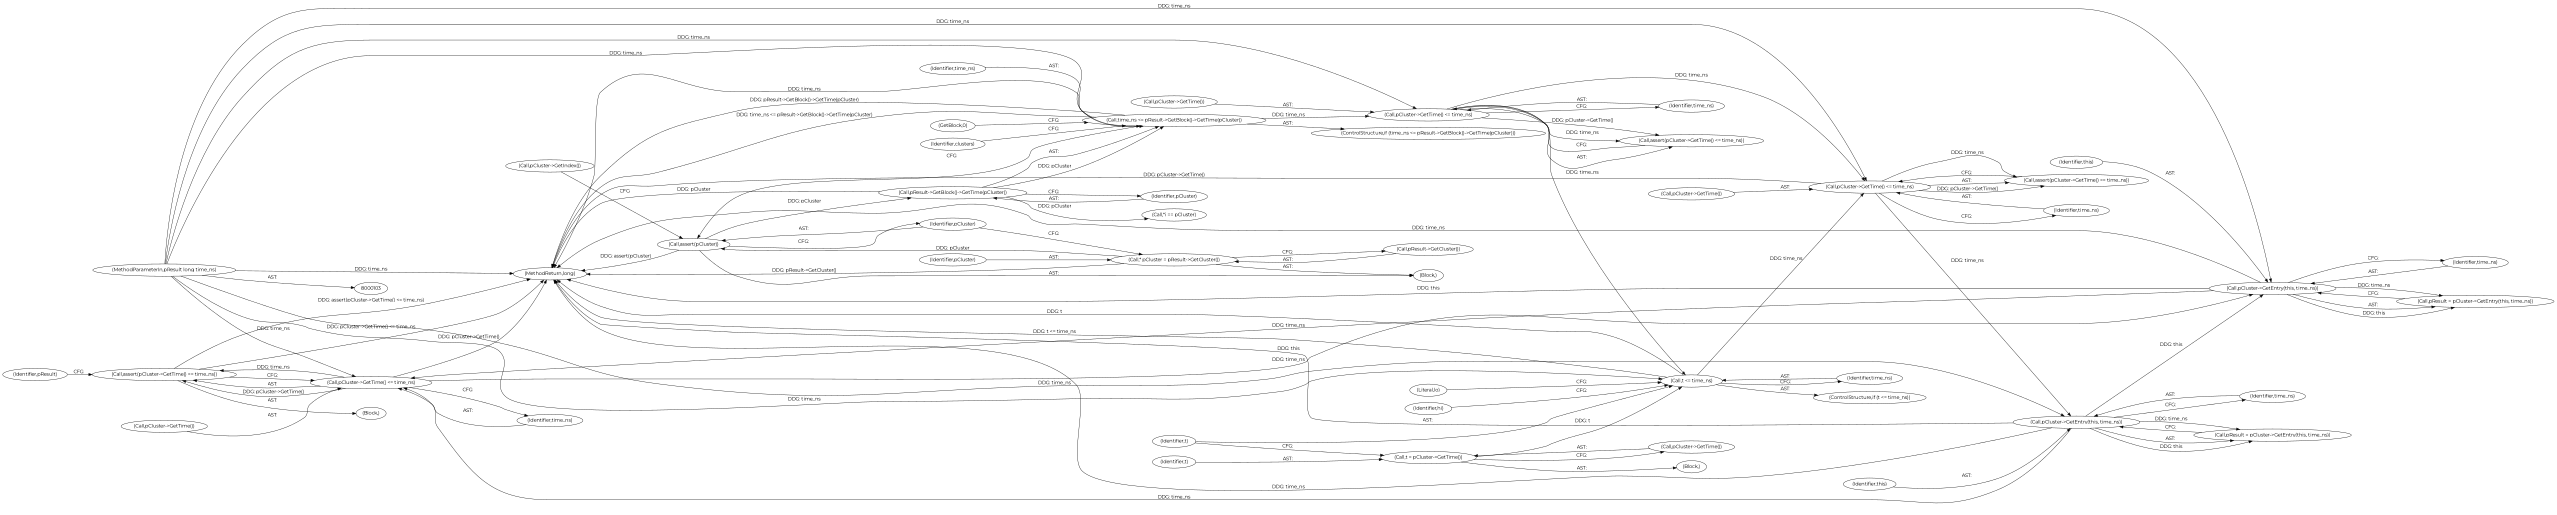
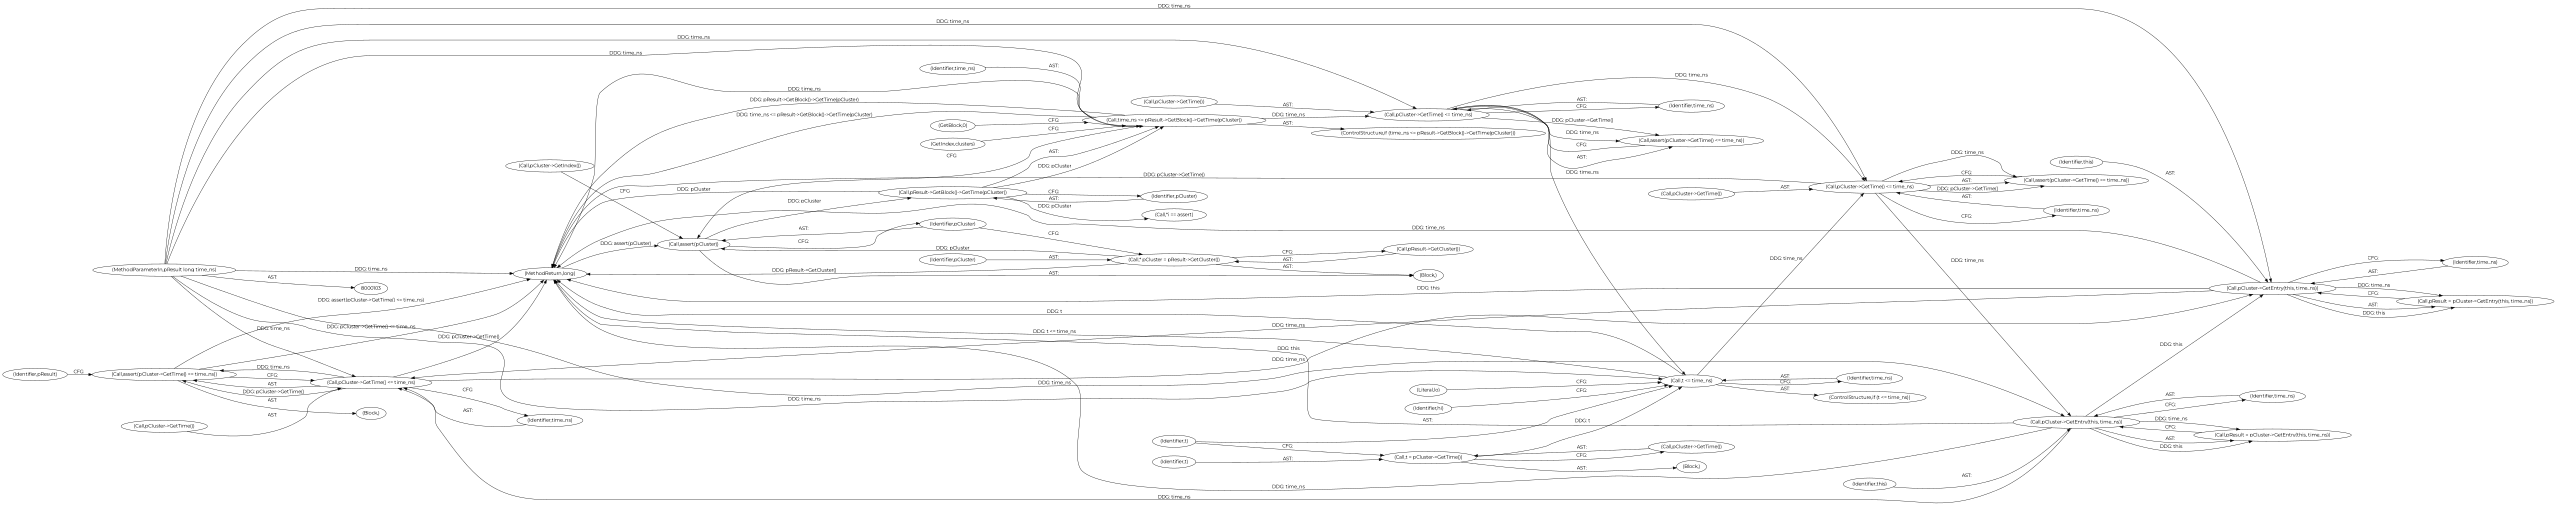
  digraph {
    fontname=Montserrat
    rankdir=LR
    node [fontname=Montserrat]
    edge [fontname=Montserrat]
    n1 [label="(Call,assert(pCluster->GetTime() <= time_ns))"]
    n2 [label="(Call,pCluster->GetTime() <= time_ns)"]
    n3 [label="(MethodReturn,long)"]
    n4 [label="(Block,)"]
    n5 [label="(Call,pCluster->GetEntry(this, time_ns))"]
    n6 [label="(Identifier,time_ns)"]
    n7 [label="(Identifier,time_ns)"]
    n8 [label="(Call,pResult = pCluster->GetEntry(this, time_ns))"]
    n9 [label="(Call,pCluster->GetEntry(this, time_ns))"]
    n10 [label="(Call,pResult = pCluster->GetEntry(this, time_ns))"]
    n11 [label="(Identifier,time_ns)"]
    n12 [label="(Call,pCluster->GetTime() <= time_ns)"]
    n13 [label="(Identifier,time_ns)"]
    n14 [label="(Call,assert(pCluster->GetTime() <= time_ns))"]
    n15 [label="(Call,t <= time_ns)"]
    n16 [label="(ControlStructure,if (t <= time_ns))"]
    n17 [label="(Identifier,time_ns)"]
    n18 [label="(Call,t = pCluster->GetTime())"]
    n19 [label="(Block,)"]
    n20 [label="(Call,pCluster->GetTime())"]
    n21 [label="(Call,pCluster->GetTime() <= time_ns)"]
    n22 [label="(Identifier,time_ns)"]
    n23 [label="(Call,assert(pCluster->GetTime() <= time_ns))"]
    n24 [label="(Call,time_ns <= pResult->GetBlock()->GetTime(pCluster))"]
    n25 [label="(ControlStructure,if (time_ns <= pResult->GetBlock()->GetTime(pCluster)))"]
    n26 [label="(Call,assert(pCluster))"]
    n27 [label="(Call,pResult->GetBlock()->GetTime(pCluster))"]
-   n28 [label="(Call,*i == pCluster)"]
+   n28 [label="(Call,*i == assert)"]
    n29 [label="(Identifier,pCluster)"]
    n30 [label="(MethodParameterIn,pResult long time_ns)"]
    n31 [label=8000103]
    n32 [label="(Identifier,pCluster)"]
    n33 [label="(Block,)"]
    n34 [label="(Call,* pCluster = pResult->GetCluster())"]
    n35 [label="(Call,pResult->GetCluster())"]
    n36 [label="(Identifier,time_ns)"]
    n37 [label="(Identifier,pResult)"]
    n38 [label="(Literal,lo)"]
    n39 [label="(Identifier,pCluster)"]
    n40 [label="(Call,pCluster->GetTime())"]
    n41 [label="(Call,pCluster->GetTime())"]
    n42 [label="(Identifier,this)"]
    n43 [label="(Identifier,t)"]
    n44 [label="(Identifier,t)"]
    n45 [label="(Call,pCluster->GetTime())"]
    n46 [label="(GetBlock,0)"]
    n47 [label="(Identifier,this)"]
-   n48 [label="(Identifier,clusters)"]
+   n48 [label="(GetIndex,clusters)"]
    n49 [label="(Call,pCluster->GetIndex())"]
    n50 [label="(Identifier,hi)"]
    n1 -> n2 [label="CFG: "]
    n1 -> n3 [label="DDG: pCluster->GetTime() <= time_ns"]
    n1 -> n3 [label="DDG: assert(pCluster->GetTime() <= time_ns)"]
    n1 -> n4 [label="AST: "]
    n2 -> n1 [label="AST: "]
    n2 -> n1 [label="DDG: pCluster->GetTime()"]
    n2 -> n1 [label="DDG: time_ns"]
    n2 -> n3 [label="DDG: pCluster->GetTime()"]
    n2 -> n5 [label="DDG: time_ns"]
    n2 -> n6 [label="CFG: "]
    n5 -> n2 [label="DDG: time_ns"]
    n5 -> n3 [label="DDG: time_ns"]
    n5 -> n3 [label="DDG: this"]
    n5 -> n7 [label="CFG: "]
    n5 -> n8 [label="AST: "]
    n5 -> n8 [label="DDG: this"]
    n5 -> n8 [label="DDG: time_ns"]
    n6 -> n2 [label="AST: "]
    n7 -> n5 [label="AST: "]
    n8 -> n5 [label="CFG: "]
    n9 -> n2 [label="DDG: time_ns"]
    n9 -> n3 [label="DDG: this"]
    n9 -> n3 [label="DDG: time_ns"]
    n9 -> n5 [label="DDG: this"]
    n9 -> n10 [label="AST: "]
    n9 -> n10 [label="DDG: this"]
    n9 -> n10 [label="DDG: time_ns"]
    n9 -> n11 [label="CFG: "]
    n10 -> n9 [label="CFG: "]
    n11 -> n9 [label="AST: "]
    n12 -> n3 [label="DDG: pCluster->GetTime()"]
    n12 -> n9 [label="DDG: time_ns"]
    n12 -> n13 [label="CFG: "]
    n12 -> n14 [label="AST: "]
    n12 -> n14 [label="DDG: pCluster->GetTime()"]
    n12 -> n14 [label="DDG: time_ns"]
    n13 -> n12 [label="AST: "]
    n14 -> n12 [label="CFG: "]
    n15 -> n3 [label="DDG: t"]
    n15 -> n3 [label="DDG: t <= time_ns"]
    n15 -> n12 [label="DDG: time_ns"]
    n15 -> n16 [label="AST: "]
    n15 -> n17 [label="CFG: "]
    n17 -> n15 [label="AST: "]
    n18 -> n15 [label="DDG: t"]
    n18 -> n19 [label="AST: "]
    n18 -> n20 [label="CFG: "]
    n20 -> n18 [label="AST: "]
    n21 -> n12 [label="DDG: time_ns"]
    n21 -> n15 [label="DDG: time_ns"]
    n21 -> n22 [label="CFG: "]
    n21 -> n23 [label="AST: "]
    n21 -> n23 [label="DDG: pCluster->GetTime()"]
    n21 -> n23 [label="DDG: time_ns"]
    n22 -> n21 [label="AST: "]
    n23 -> n21 [label="CFG: "]
    n24 -> n3 [label="DDG: time_ns <= pResult->GetBlock()->GetTime(pCluster)"]
    n24 -> n3 [label="DDG: time_ns"]
    n24 -> n3 [label="DDG: pResult->GetBlock()->GetTime(pCluster)"]
    n24 -> n21 [label="DDG: time_ns"]
    n24 -> n25 [label="AST: "]
    n24 -> n26 [label="CFG: "]
-   n26 -> n3 [label="DDG: assert(pCluster)"]
+   n3 -> n26 [label="DDG: assert(pCluster)"]
    n26 -> n27 [label="DDG: pCluster"]
    n26 -> n32 [label="CFG: "]
    n26 -> n33 [label="AST: "]
    n27 -> n3 [label="DDG: pCluster"]
    n27 -> n24 [label="AST: "]
    n27 -> n24 [label="DDG: pCluster"]
    n27 -> n28 [label="DDG: pCluster"]
    n27 -> n29 [label="CFG: "]
    n29 -> n27 [label="AST: "]
    n30 -> n2 [label="DDG: time_ns"]
    n30 -> n3 [label="DDG: time_ns"]
    n30 -> n5 [label="DDG: time_ns"]
    n30 -> n9 [label="DDG: time_ns"]
    n30 -> n12 [label="DDG: time_ns"]
    n30 -> n15 [label="DDG: time_ns"]
    n30 -> n21 [label="DDG: time_ns"]
    n30 -> n24 [label="DDG: time_ns"]
    n30 -> n31 [label="AST: "]
    n32 -> n26 [label="AST: "]
    n32 -> n34 [label="CFG: "]
    n34 -> n3 [label="DDG: pResult->GetCluster()"]
    n34 -> n26 [label="DDG: pCluster"]
    n34 -> n33 [label="AST: "]
    n34 -> n35 [label="CFG: "]
    n35 -> n34 [label="AST: "]
    n36 -> n24 [label="AST: "]
    n37 -> n1 [label="CFG: "]
    n38 -> n15 [label="CFG: "]
    n39 -> n34 [label="AST: "]
    n40 -> n21 [label="AST: "]
    n41 -> n12 [label="AST: "]
    n42 -> n5 [label="AST: "]
    n43 -> n18 [label="AST: "]
    n44 -> n15 [label="AST: "]
    n44 -> n18 [label="CFG: "]
    n45 -> n2 [label="AST: "]
    n46 -> n24 [label="CFG: "]
    n47 -> n9 [label="AST: "]
    n48 -> n24 [label="CFG: "]
    n49 -> n26 [label="CFG: "]
    n50 -> n15 [label="CFG: "]
  }
